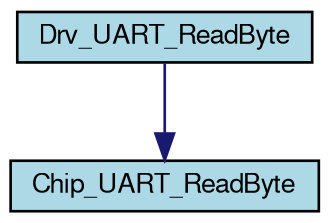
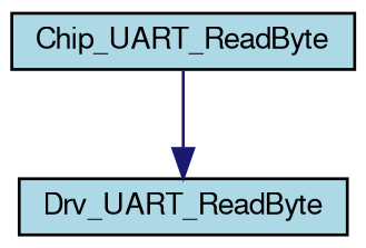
  digraph {
    rankdir=TB
    node [color=black fillcolor=lightblue fontname=FreeSans fontsize=10 shape=record style=filled]
    n1 [fontcolor=black height=0.2 label=Drv_UART_ReadByte width=0.4]
    n2 [height=0.2 label=Chip_UART_ReadByte width=0.4]
-   n1 -> n2 [color=midnightblue fontname=FreeSans fontsize=10 labelfontname=FreeSans labelfontsize=10 style=solid]
+   n2 -> n1 [color=midnightblue fontname=FreeSans fontsize=10 labelfontname=FreeSans labelfontsize=10 style=solid]
  }
